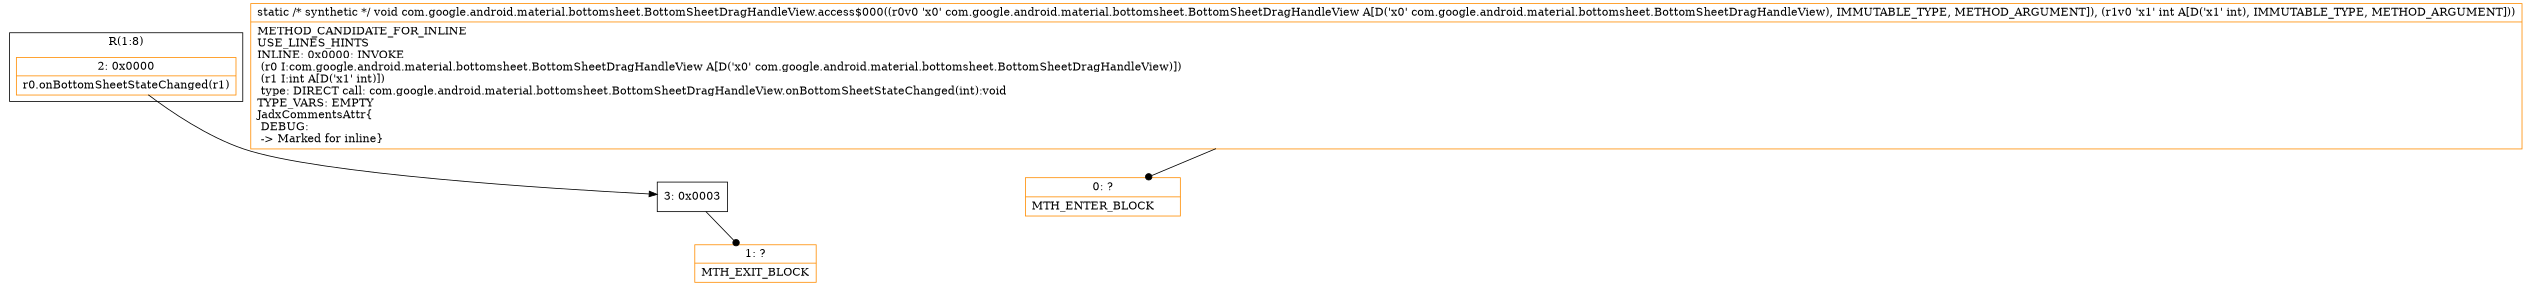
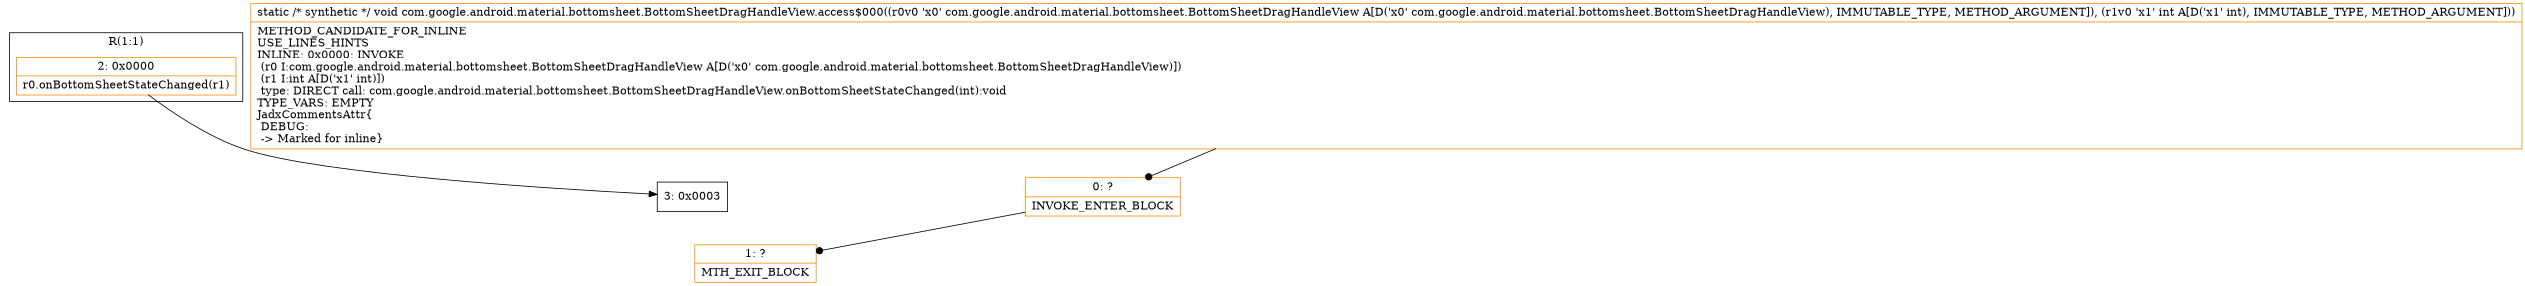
  digraph {
    node [color=darkorange shape=record]
    edge [arrowhead=dot]
    n1 [label="{2\:\ 0x0000|r0.onBottomSheetStateChanged(r1)\l}"]
    n2 [color=black label="{3\:\ 0x0003}"]
    n3 [label="{1\:\ ?|MTH_EXIT_BLOCK\l}"]
-   n4 [label="{0\:\ ?|MTH_ENTER_BLOCK\l}"]
+   n4 [label="{0\:\ ?|INVOKE_ENTER_BLOCK\l}"]
    n5 [label="{static \/* synthetic *\/ void com.google.android.material.bottomsheet.BottomSheetDragHandleView.access$000((r0v0 'x0' com.google.android.material.bottomsheet.BottomSheetDragHandleView A[D('x0' com.google.android.material.bottomsheet.BottomSheetDragHandleView), IMMUTABLE_TYPE, METHOD_ARGUMENT]), (r1v0 'x1' int A[D('x1' int), IMMUTABLE_TYPE, METHOD_ARGUMENT]))  | METHOD_CANDIDATE_FOR_INLINE\lUSE_LINES_HINTS\lINLINE: 0x0000: INVOKE  \l  (r0 I:com.google.android.material.bottomsheet.BottomSheetDragHandleView A[D('x0' com.google.android.material.bottomsheet.BottomSheetDragHandleView)])\l  (r1 I:int A[D('x1' int)])\l type: DIRECT call: com.google.android.material.bottomsheet.BottomSheetDragHandleView.onBottomSheetStateChanged(int):void\lTYPE_VARS: EMPTY\lJadxCommentsAttr\{\l DEBUG: \l \-\> Marked for inline\}\l}"]
    subgraph cluster_1 {
-     label="R(1:8)"
+     label="R(1:1)"
      n1
    }
    n1 -> n2 [arrowhead=normal]
-   n2 -> n3
+   n4 -> n3
    n5 -> n4
  }
